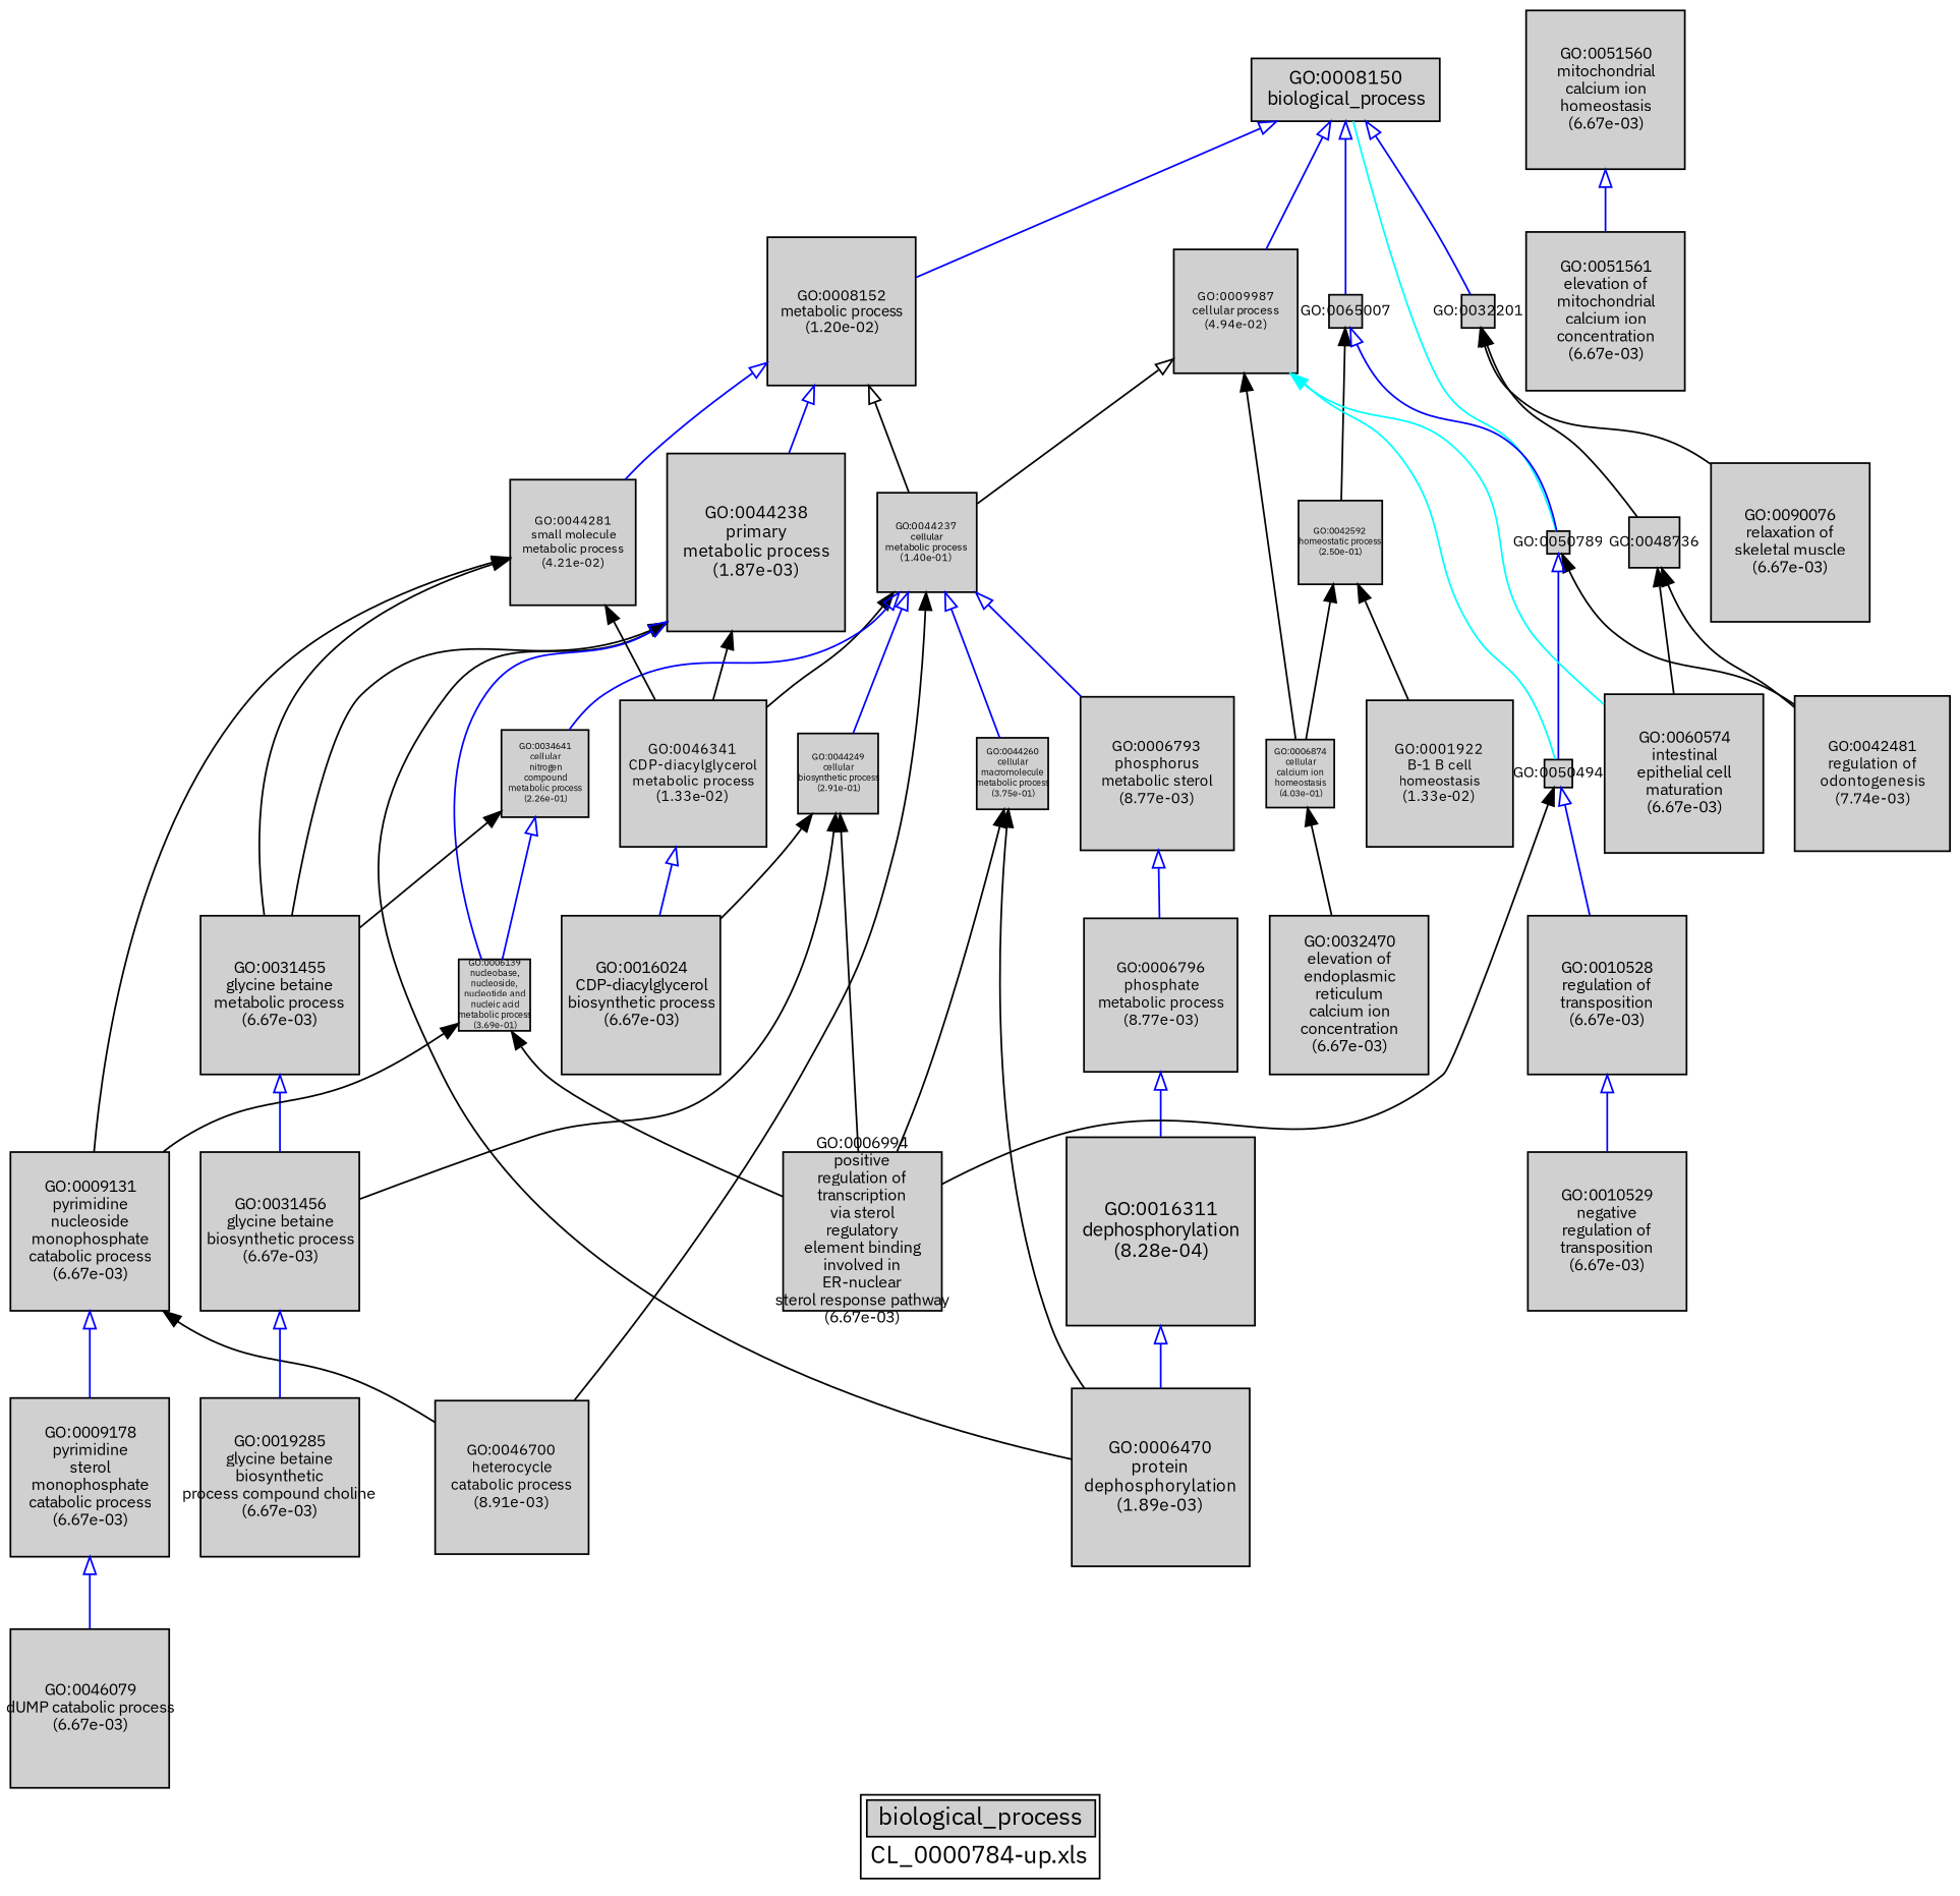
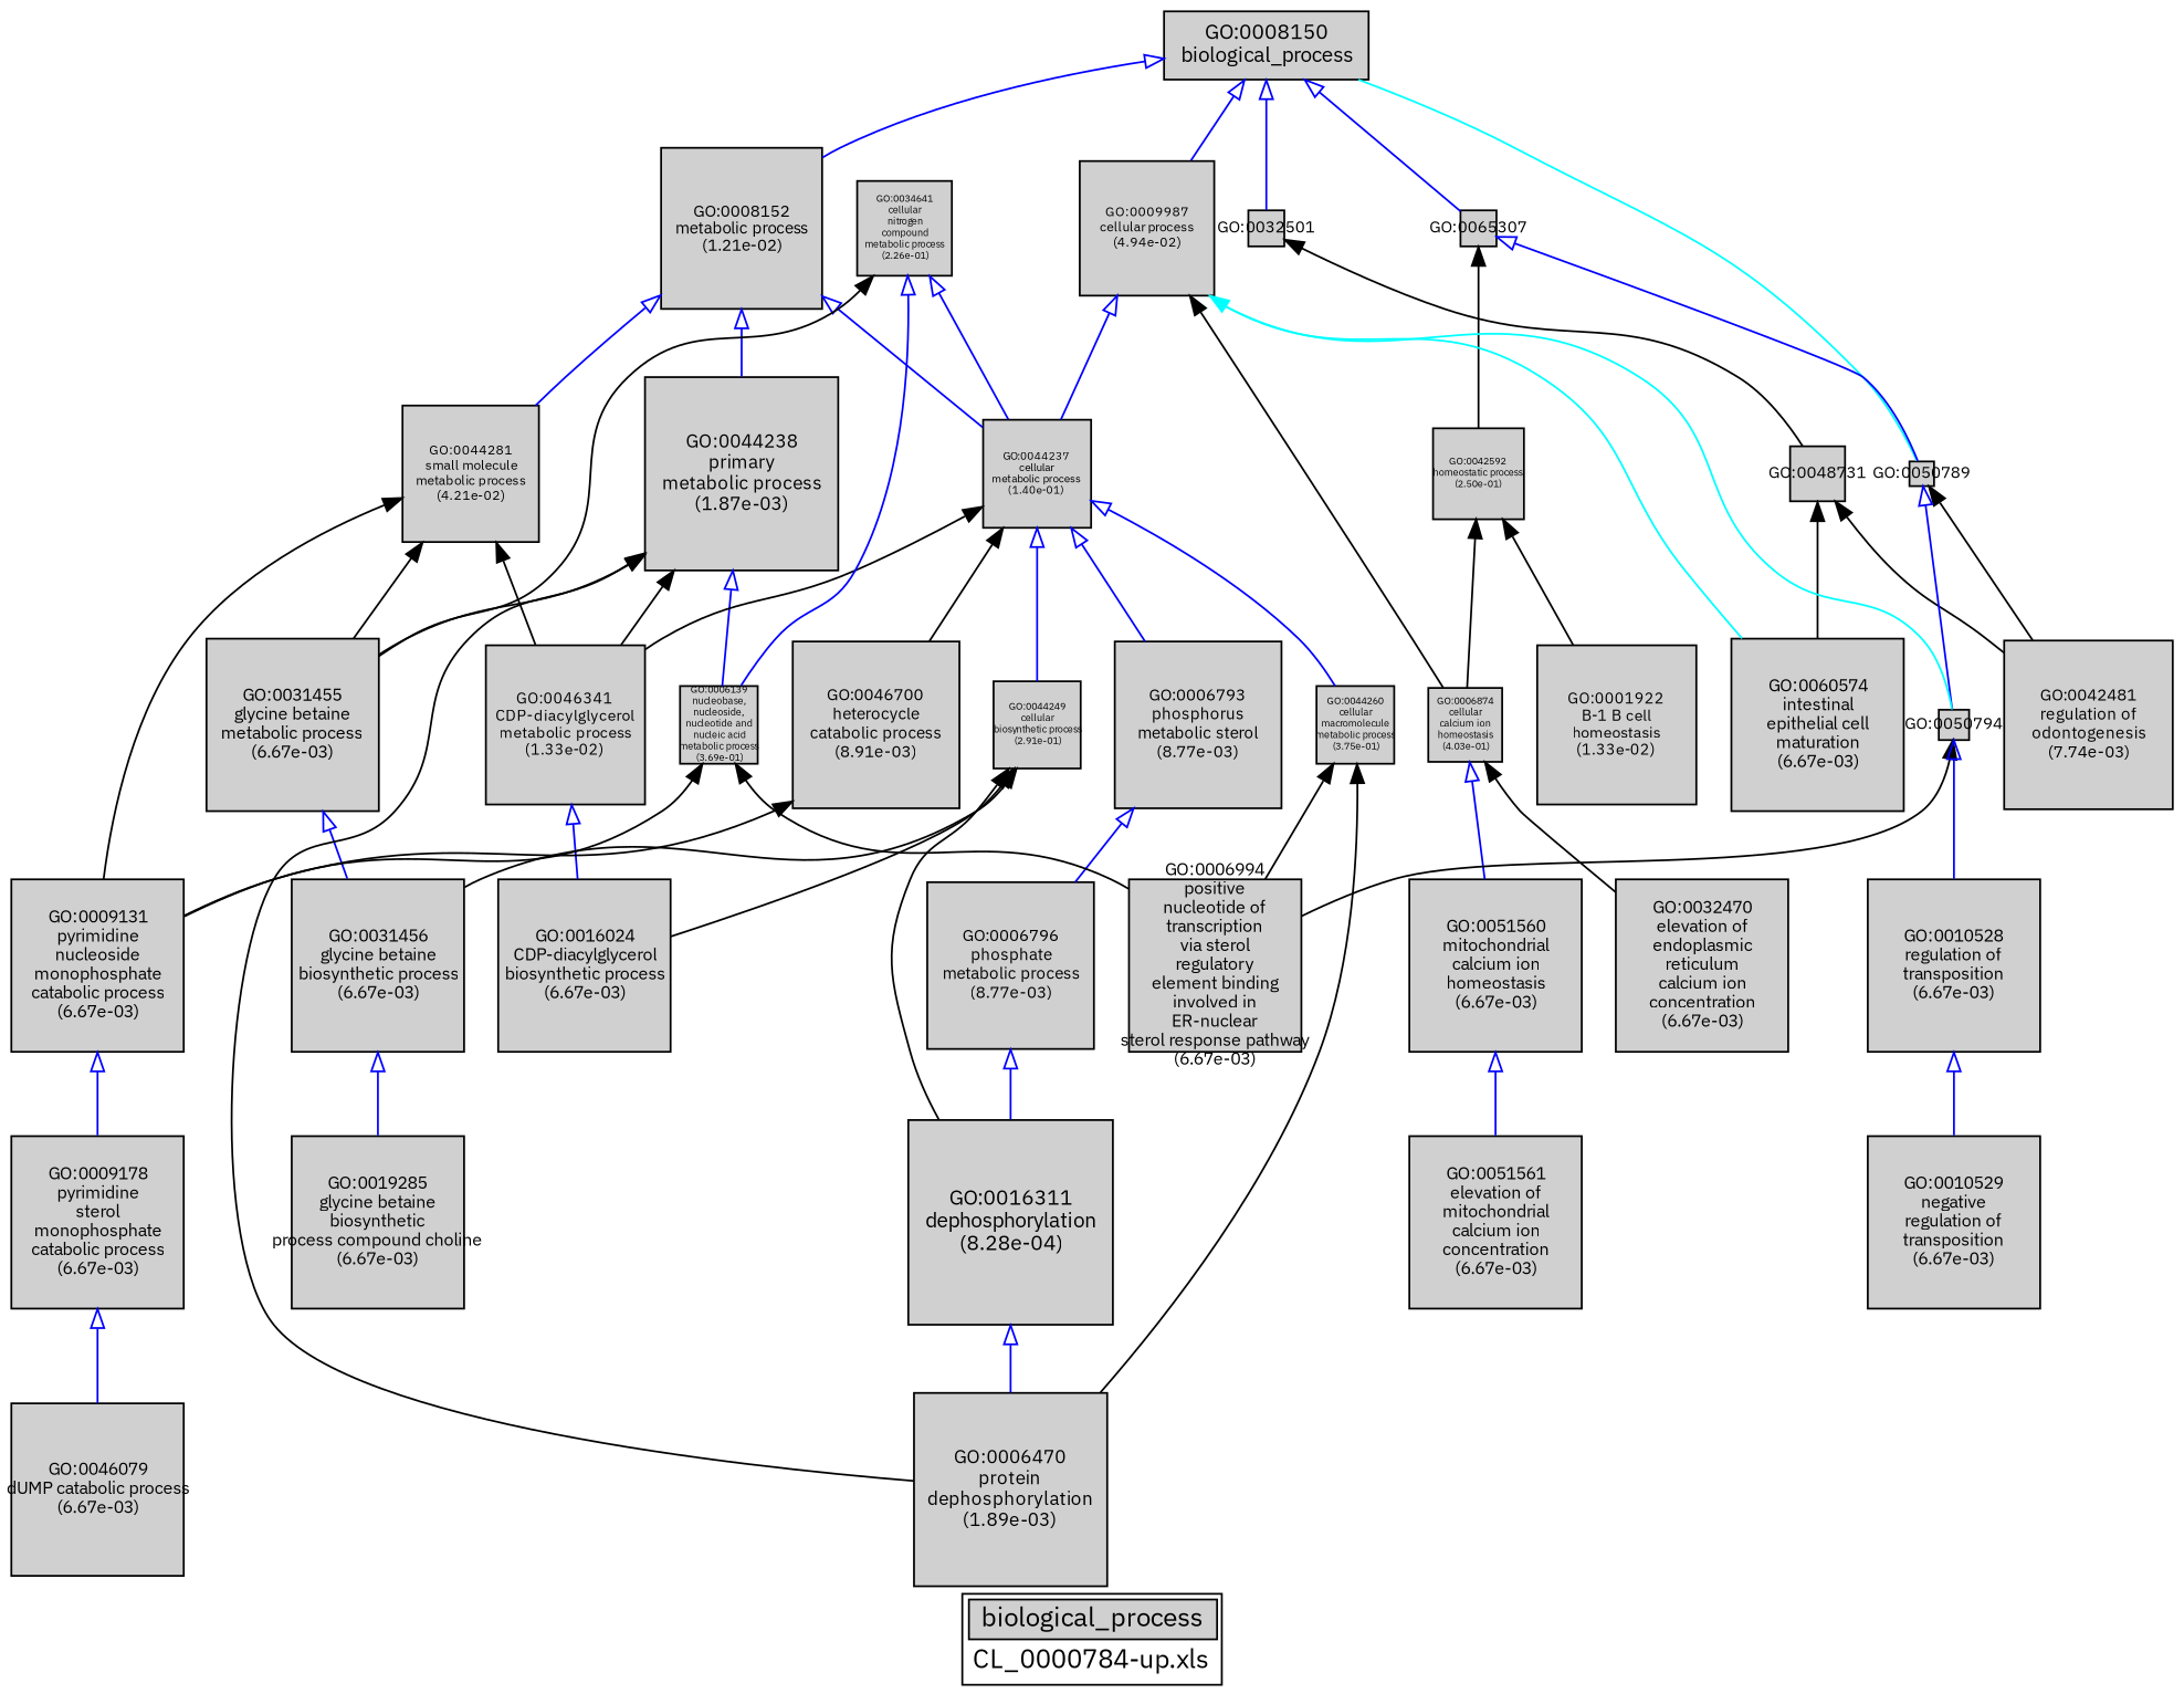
  digraph {
    bgcolor="#FFFFFF"
    fontname="IBM Plex Sans"
    label=<<TABLE COLOR="black" BGCOLOR="white"><TR><TD COLSPAN="2" BGCOLOR="#D0D0D0"><FONT COLOR="black">biological_process</FONT></TD></TR><TR><TD BORDER="0">CL_0000784-up.xls</TD></TR></TABLE>>
    node [color=black fillcolor="#D0D0D0" fixedsize=true fontcolor=black fontname="IBM Plex Sans" fontsize=9.08311974619 shape=box style=filled]
    edge [dir=back fontname="IBM Plex Sans" weight=1]
-   n1 [height=1.26154440919 label=<<TABLE BORDER="0"><TR><TD>GO:0006994<BR/>positive<BR/>regulation of<BR/>transcription<BR/>via sterol<BR/>regulatory<BR/>element binding<BR/>involved in<BR/>ER-nuclear<BR/>sterol response pathway<BR/>(6.67e-03)</TD></TR></TABLE>> width=1.26154440919]
+   n1 [height=1.26154440919 label=<<TABLE BORDER="0"><TR><TD>GO:0006994<BR/>positive<BR/>nucleotide of<BR/>transcription<BR/>via sterol<BR/>regulatory<BR/>element binding<BR/>involved in<BR/>ER-nuclear<BR/>sterol response pathway<BR/>(6.67e-03)</TD></TR></TABLE>> width=1.26154440919]
    n2 [height=1.26154440919 label=<<TABLE BORDER="0"><TR><TD>GO:0009131<BR/>pyrimidine<BR/>nucleoside<BR/>monophosphate<BR/>catabolic process<BR/>(6.67e-03)</TD></TR></TABLE>> width=1.26154440919]
    n3 [height=1.26154440919 label=<<TABLE BORDER="0"><TR><TD>GO:0031455<BR/>glycine betaine<BR/>metabolic process<BR/>(6.67e-03)</TD></TR></TABLE>> width=1.26154440919]
    n4 [fontsize=5.0 height=0.544928902607 label=<<TABLE BORDER="0"><TR><TD>GO:0006874<BR/>cellular<BR/>calcium ion<BR/>homeostasis<BR/>(4.03e-01)</TD></TR></TABLE>> width=0.544928902607]
    n5 [fontsize=5.0 height=0.669231325617 label=<<TABLE BORDER="0"><TR><TD>GO:0042592<BR/>homeostatic process<BR/>(2.50e-01)</TD></TR></TABLE>> width=0.669231325617]
    n6 [fontsize=10.8 label=<<TABLE BORDER="0"><TR><TD>GO:0008150<BR/>biological_process</TD></TR></TABLE>> width=1.5]
-   "GO:0048731" [fontsize=9 height=0.40093094129 width=0.40093094129 label="GO:0048736"]
+   "GO:0048731" [fontsize=9 height=0.40093094129 width=0.40093094129]
    n8 [fontsize=8.83284012003 height=1.22678335 label=<<TABLE BORDER="0"><TR><TD>GO:0006793<BR/>phosphorus<BR/>metabolic sterol<BR/>(8.77e-03)</TD></TR></TABLE>> width=1.22678335]
    n9 [height=1.26154440919 label=<<TABLE BORDER="0"><TR><TD>GO:0032470<BR/>elevation of<BR/>endoplasmic<BR/>reticulum<BR/>calcium ion<BR/>concentration<BR/>(6.67e-03)</TD></TR></TABLE>> width=1.26154440919]
    n10 [fontsize=10.154811164 height=1.41039043945 label=<<TABLE BORDER="0"><TR><TD>GO:0006470<BR/>protein<BR/>dephosphorylation<BR/>(1.89e-03)</TD></TR></TABLE>> width=1.41039043945]
    "GO:0050789" [fontsize=9 height=0.182751239755 width=0.182751239755]
    n12 [height=1.26154440919 label=<<TABLE BORDER="0"><TR><TD>GO:0009178<BR/>pyrimidine<BR/>sterol<BR/>monophosphate<BR/>catabolic process<BR/>(6.67e-03)</TD></TR></TABLE>> width=1.26154440919]
    n13 [fontsize=8.83284012003 height=1.22678335 label=<<TABLE BORDER="0"><TR><TD>GO:0006796<BR/>phosphate<BR/>metabolic process<BR/>(8.77e-03)</TD></TR></TABLE>> width=1.22678335]
    n14 [height=1.26154440919 label=<<TABLE BORDER="0"><TR><TD>GO:0046079<BR/>dUMP catabolic process<BR/>(6.67e-03)</TD></TR></TABLE>> width=1.26154440919]
    n15 [fontsize=8.94817265954 height=1.24280175827 label=<<TABLE BORDER="0"><TR><TD>GO:0042481<BR/>regulation of<BR/>odontogenesis<BR/>(7.74e-03)</TD></TR></TABLE>> width=1.24280175827]
    n16 [fontsize=10.1653883261 height=1.41185948974 label=<<TABLE BORDER="0"><TR><TD>GO:0044238<BR/>primary<BR/>metabolic process<BR/>(1.87e-03)</TD></TR></TABLE>> width=1.41185948974]
    n17 [height=1.26154440919 label=<<TABLE BORDER="0"><TR><TD>GO:0051560<BR/>mitochondrial<BR/>calcium ion<BR/>homeostasis<BR/>(6.67e-03)</TD></TR></TABLE>> width=1.26154440919]
    n18 [height=1.26154440919 label=<<TABLE BORDER="0"><TR><TD>GO:0010529<BR/>negative<BR/>regulation of<BR/>transposition<BR/>(6.67e-03)</TD></TR></TABLE>> width=1.26154440919]
    n19 [height=1.26154440919 label=<<TABLE BORDER="0"><TR><TD>GO:0060574<BR/>intestinal<BR/>epithelial cell<BR/>maturation<BR/>(6.67e-03)</TD></TR></TABLE>> width=1.26154440919]
    n20 [height=1.26154440919 label=<<TABLE BORDER="0"><TR><TD>GO:0010528<BR/>regulation of<BR/>transposition<BR/>(6.67e-03)</TD></TR></TABLE>> width=1.26154440919]
    n21 [fontsize=8.43885665088 height=1.17206342373 label=<<TABLE BORDER="0"><TR><TD>GO:0046341<BR/>CDP-diacylglycerol<BR/>metabolic process<BR/>(1.33e-02)</TD></TR></TABLE>> width=1.17206342373]
-   n22 [fontsize=8.52750604556 height=1.18437583966 label=<<TABLE BORDER="0"><TR><TD>GO:0008152<BR/>metabolic process<BR/>(1.20e-02)</TD></TR></TABLE>> width=1.18437583966]
-   "GO:0065007" [fontsize=9 height=0.267142517746 width=0.267142517746]
+   n22 [fontsize=8.52750604556 height=1.18437583966 label=<<TABLE BORDER="0"><TR><TD>GO:0008152<BR/>metabolic process<BR/>(1.21e-02)</TD></TR></TABLE>> width=1.18437583966]
+   "GO:0065007" [fontsize=9 height=0.267142517746 width=0.267142517746 label="GO:0065307"]
    n24 [fontsize=8.81845497566 height=1.22478541329 label=<<TABLE BORDER="0"><TR><TD>GO:0046700<BR/>heterocycle<BR/>catabolic process<BR/>(8.91e-03)</TD></TR></TABLE>> width=1.22478541329]
    n25 [fontsize=8.43885665088 height=1.17206342373 label=<<TABLE BORDER="0"><TR><TD>GO:0001922<BR/>B-1 B cell<BR/>homeostasis<BR/>(1.33e-02)</TD></TR></TABLE>> width=1.17206342373]
-   "GO:0050794" [fontsize=9 height=0.22293008788 width=0.22293008788 label="GO:0050494"]
+   "GO:0050794" [fontsize=9 height=0.22293008788 width=0.22293008788]
    n27 [fontsize=10.8 height=1.5 label=<<TABLE BORDER="0"><TR><TD>GO:0016311<BR/>dephosphorylation<BR/>(8.28e-04)</TD></TR></TABLE>> width=1.5]
    n28 [fontsize=5.0 height=0.5694736005 label=<<TABLE BORDER="0"><TR><TD>GO:0006139<BR/>nucleobase,<BR/>nucleoside,<BR/>nucleotide and<BR/>nucleic acid<BR/>metabolic process<BR/>(3.69e-01)</TD></TR></TABLE>> width=0.5694736005]
    n29 [fontsize=5.71328285819 height=0.793511508081 label=<<TABLE BORDER="0"><TR><TD>GO:0044237<BR/>cellular<BR/>metabolic process<BR/>(1.40e-01)</TD></TR></TABLE>> width=0.793511508081]
    n30 [fontsize=7.23664319148 height=1.00508933215 label=<<TABLE BORDER="0"><TR><TD>GO:0044281<BR/>small molecule<BR/>metabolic process<BR/>(4.21e-02)</TD></TR></TABLE>> width=1.00508933215]
-   n31 [height=1.26154440919 label=<<TABLE BORDER="0"><TR><TD>GO:0090076<BR/>relaxation of<BR/>skeletal muscle<BR/>(6.67e-03)</TD></TR></TABLE>> width=1.26154440919]
    n32 [fontsize=7.05233144407 height=0.979490478343 label=<<TABLE BORDER="0"><TR><TD>GO:0009987<BR/>cellular process<BR/>(4.94e-02)</TD></TR></TABLE>> width=0.979490478343]
    n33 [height=1.26154440919 label=<<TABLE BORDER="0"><TR><TD>GO:0019285<BR/>glycine betaine<BR/>biosynthetic<BR/>process compound choline<BR/>(6.67e-03)</TD></TR></TABLE>> width=1.26154440919]
    n34 [fontsize=5.0 height=0.631990825163 label=<<TABLE BORDER="0"><TR><TD>GO:0044249<BR/>cellular<BR/>biosynthetic process<BR/>(2.91e-01)</TD></TR></TABLE>> width=0.631990825163]
    n35 [height=1.26154440919 label=<<TABLE BORDER="0"><TR><TD>GO:0031456<BR/>glycine betaine<BR/>biosynthetic process<BR/>(6.67e-03)</TD></TR></TABLE>> width=1.26154440919]
    n36 [height=1.26154440919 label=<<TABLE BORDER="0"><TR><TD>GO:0051561<BR/>elevation of<BR/>mitochondrial<BR/>calcium ion<BR/>concentration<BR/>(6.67e-03)</TD></TR></TABLE>> width=1.26154440919]
    n37 [height=1.26154440919 label=<<TABLE BORDER="0"><TR><TD>GO:0016024<BR/>CDP-diacylglycerol<BR/>biosynthetic process<BR/>(6.67e-03)</TD></TR></TABLE>> width=1.26154440919]
    n38 [fontsize=5.0 height=0.565157809048 label=<<TABLE BORDER="0"><TR><TD>GO:0044260<BR/>cellular<BR/>macromolecule<BR/>metabolic process<BR/>(3.75e-01)</TD></TR></TABLE>> width=0.565157809048]
    n39 [fontsize=5.0 height=0.6921190239 label=<<TABLE BORDER="0"><TR><TD>GO:0034641<BR/>cellular<BR/>nitrogen<BR/>compound<BR/>metabolic process<BR/>(2.26e-01)</TD></TR></TABLE>> width=0.6921190239]
-   "GO:0032501" [fontsize=9 height=0.269941679158 width=0.269941679158 label="GO:0032201"]
+   "GO:0032501" [fontsize=9 height=0.269941679158 width=0.269941679158]
    subgraph sub_1 {
      n1
      n2
      n3
      n4
      n5
      n6
      "GO:0048731"
      n8
      n9
      n10
      "GO:0050789"
      n12
      n13
      n14
      n15
      n16
      n17
      n18
      n19
      n20
      n21
      n22
      "GO:0065007"
      n24
      n25
      "GO:0050794"
      n27
      n28
      n29
      n30
-     n31
      n32
      n33
      n34
      n35
      n36
      n37
      n38
      n39
      "GO:0032501"
    }
    subgraph sub_2 {
      n1
      n5
      "GO:0048731"
      n9
      n15
      n19
      n24
      n25
-     n31
      subgraph sub_3 {
        n6
        "GO:0050789"
        "GO:0050794"
        n32
        subgraph sub_4 {
        }
        subgraph sub_5 {
        }
      }
      subgraph sub_6 {
      }
      subgraph sub_7 {
        n2
        n3
        n4
        n6
        n8
        n10
        "GO:0050789"
        n12
        n13
        n14
        n16
        n17
        n18
        n20
        n21
        n22
        "GO:0065007"
        "GO:0050794"
        n27
        n28
        n29
        n30
        n32
        n33
        n34
        n35
        n36
        n37
        n38
        n39
        "GO:0032501"
      }
    }
    n2 -> n12 [arrowtail=empty color=blue weight=5.0]
    n3 -> n35 [arrowtail=empty color=blue weight=5.0]
    n4 -> n9
+   n4 -> n17 [arrowtail=empty color=blue weight=5.0]
    n5 -> n4
    n5 -> n25
    n6 -> "GO:0050789" [arrowtail=none color=cyan]
    n6 -> n22 [arrowtail=empty color=blue weight=5.0]
    n6 -> "GO:0065007" [arrowtail=empty color=blue weight=5.0]
    n6 -> n32 [arrowtail=empty color=blue weight=5.0]
    n6 -> "GO:0032501" [arrowtail=empty color=blue weight=5.0]
    "GO:0048731" -> n15
    "GO:0048731" -> n19
    n8 -> n13 [arrowtail=empty color=blue weight=5.0]
    "GO:0050789" -> n15
    "GO:0050789" -> "GO:0050794" [arrowtail=empty color=blue weight=5.0]
    n12 -> n14 [arrowtail=empty color=blue weight=5.0]
    n13 -> n27 [arrowtail=empty color=blue weight=5.0]
    n16 -> n3
    n16 -> n10
    n16 -> n21
    n16 -> n28 [arrowtail=empty color=blue weight=5.0]
    n17 -> n36 [arrowtail=empty color=blue weight=5.0]
    n20 -> n18 [arrowtail=empty color=blue weight=5.0]
    n21 -> n37 [arrowtail=empty color=blue weight=5.0]
    n22 -> n16 [arrowtail=empty color=blue weight=5.0]
-   n22 -> n29 [arrowtail=empty color=black weight=5.0]
+   n22 -> n29 [arrowtail=empty color=blue weight=5.0]
    n22 -> n30 [arrowtail=empty color=blue weight=5.0]
    "GO:0065007" -> n5
    "GO:0065007" -> "GO:0050789" [arrowtail=empty color=blue weight=5.0]
-   n2 -> n24
+   n24 -> n2
    "GO:0050794" -> n1
    "GO:0050794" -> n20 [arrowtail=empty color=blue weight=5.0]
    n27 -> n10 [arrowtail=empty color=blue weight=5.0]
    n28 -> n1
    n28 -> n2
    n29 -> n8 [arrowtail=empty color=blue weight=5.0]
    n29 -> n21
    n29 -> n24
    n29 -> n34 [arrowtail=empty color=blue weight=5.0]
    n29 -> n38 [arrowtail=empty color=blue weight=5.0]
-   n29 -> n39 [arrowtail=empty color=blue weight=5.0]
+   n39 -> n29 [arrowtail=empty color=blue weight=5.0]
    n30 -> n2
    n30 -> n3
    n30 -> n21
    n32 -> n4
    n32 -> n19 [color=cyan]
    n32 -> "GO:0050794" [arrowtail=none color=cyan]
-   n32 -> n29 [arrowtail=empty color=black weight=5.0]
-   n34 -> n1
+   n32 -> n29 [arrowtail=empty color=blue weight=5.0]
+   n34 -> n27
    n34 -> n35
    n34 -> n37
    n35 -> n33 [arrowtail=empty color=blue weight=5.0]
    n38 -> n1
    n38 -> n10
    n39 -> n3
    n39 -> n28 [arrowtail=empty color=blue weight=5.0]
    "GO:0032501" -> "GO:0048731"
-   "GO:0032501" -> n31
  }
